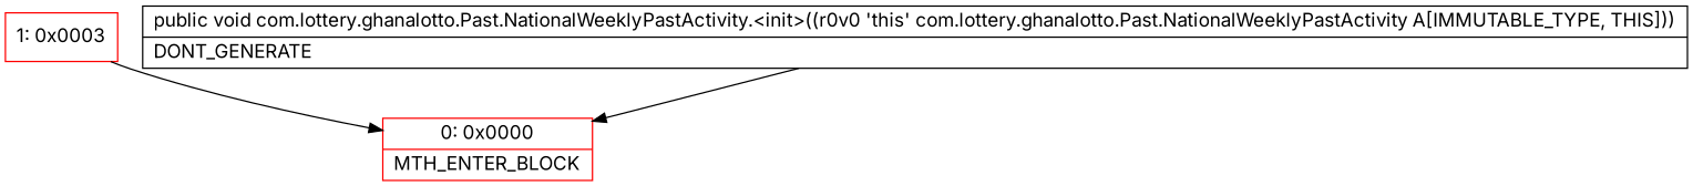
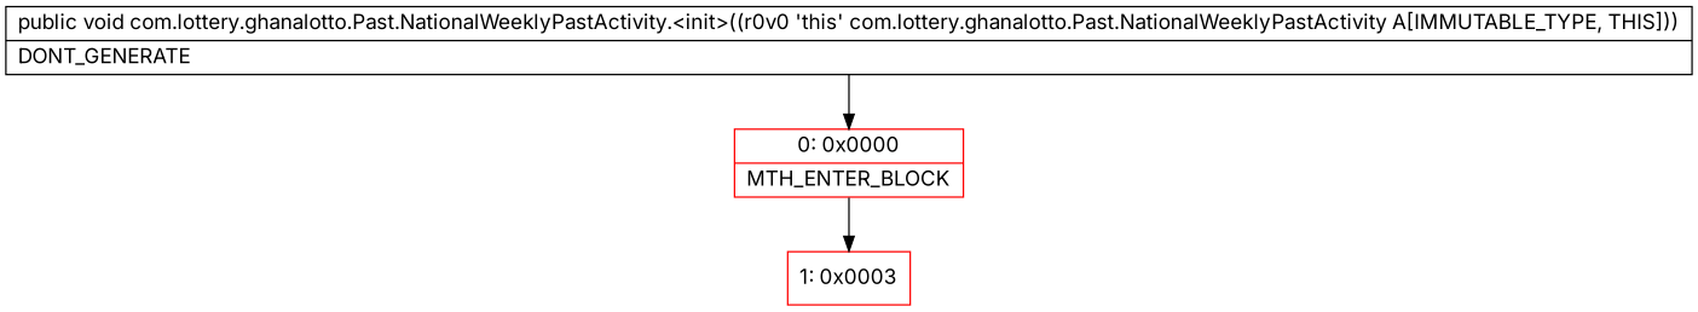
  digraph {
    fontname=Inter
    node [color=red shape=record fontname=Inter]
    edge [fontname=Inter]
    n1 [label="{0\:\ 0x0000|MTH_ENTER_BLOCK\l}"]
    n2 [label="{1\:\ 0x0003}"]
    n3 [label="{public void com.lottery.ghanalotto.Past.NationalWeeklyPastActivity.\<init\>((r0v0 'this' com.lottery.ghanalotto.Past.NationalWeeklyPastActivity A[IMMUTABLE_TYPE, THIS]))  | DONT_GENERATE\l}" color=""]
    subgraph cluster_1 {
      label="R(0)"
    }
-   n2 -> n1
+   n1 -> n2
    n3 -> n1
  }
